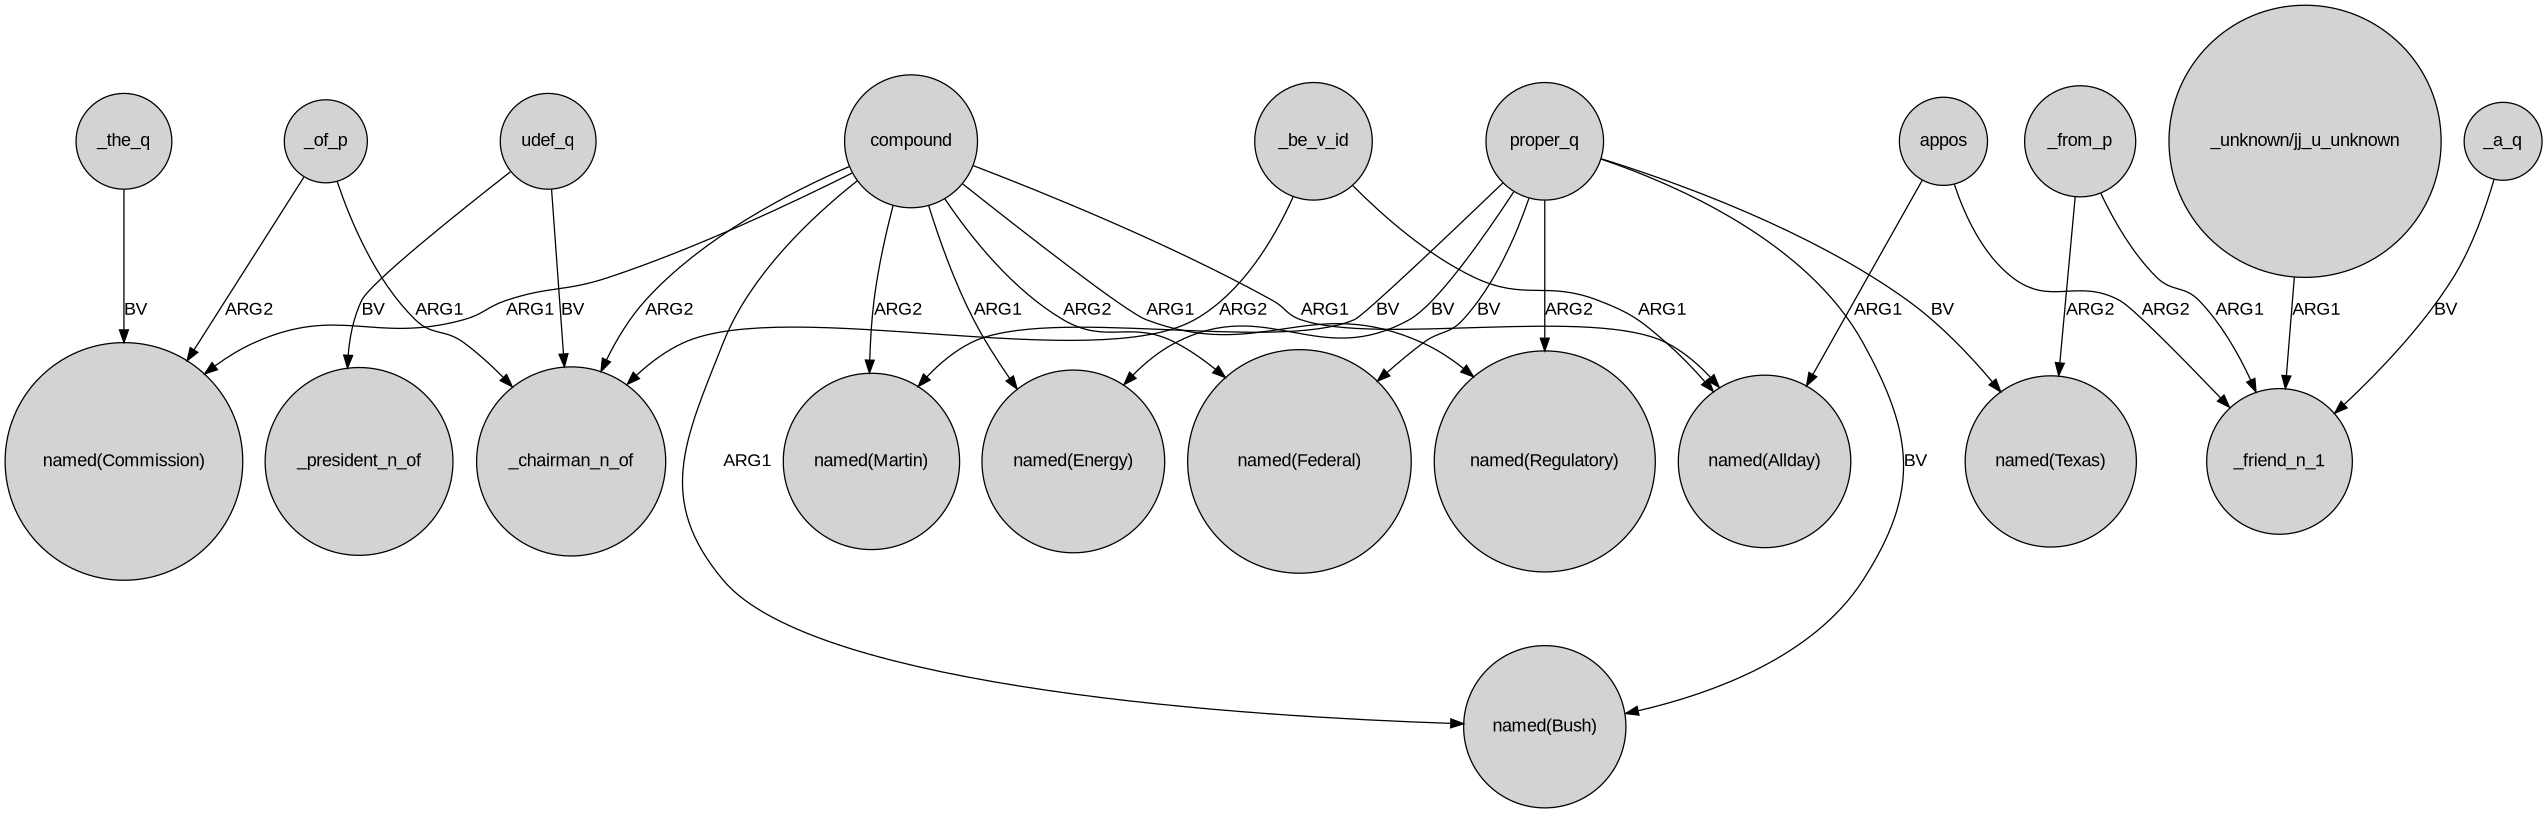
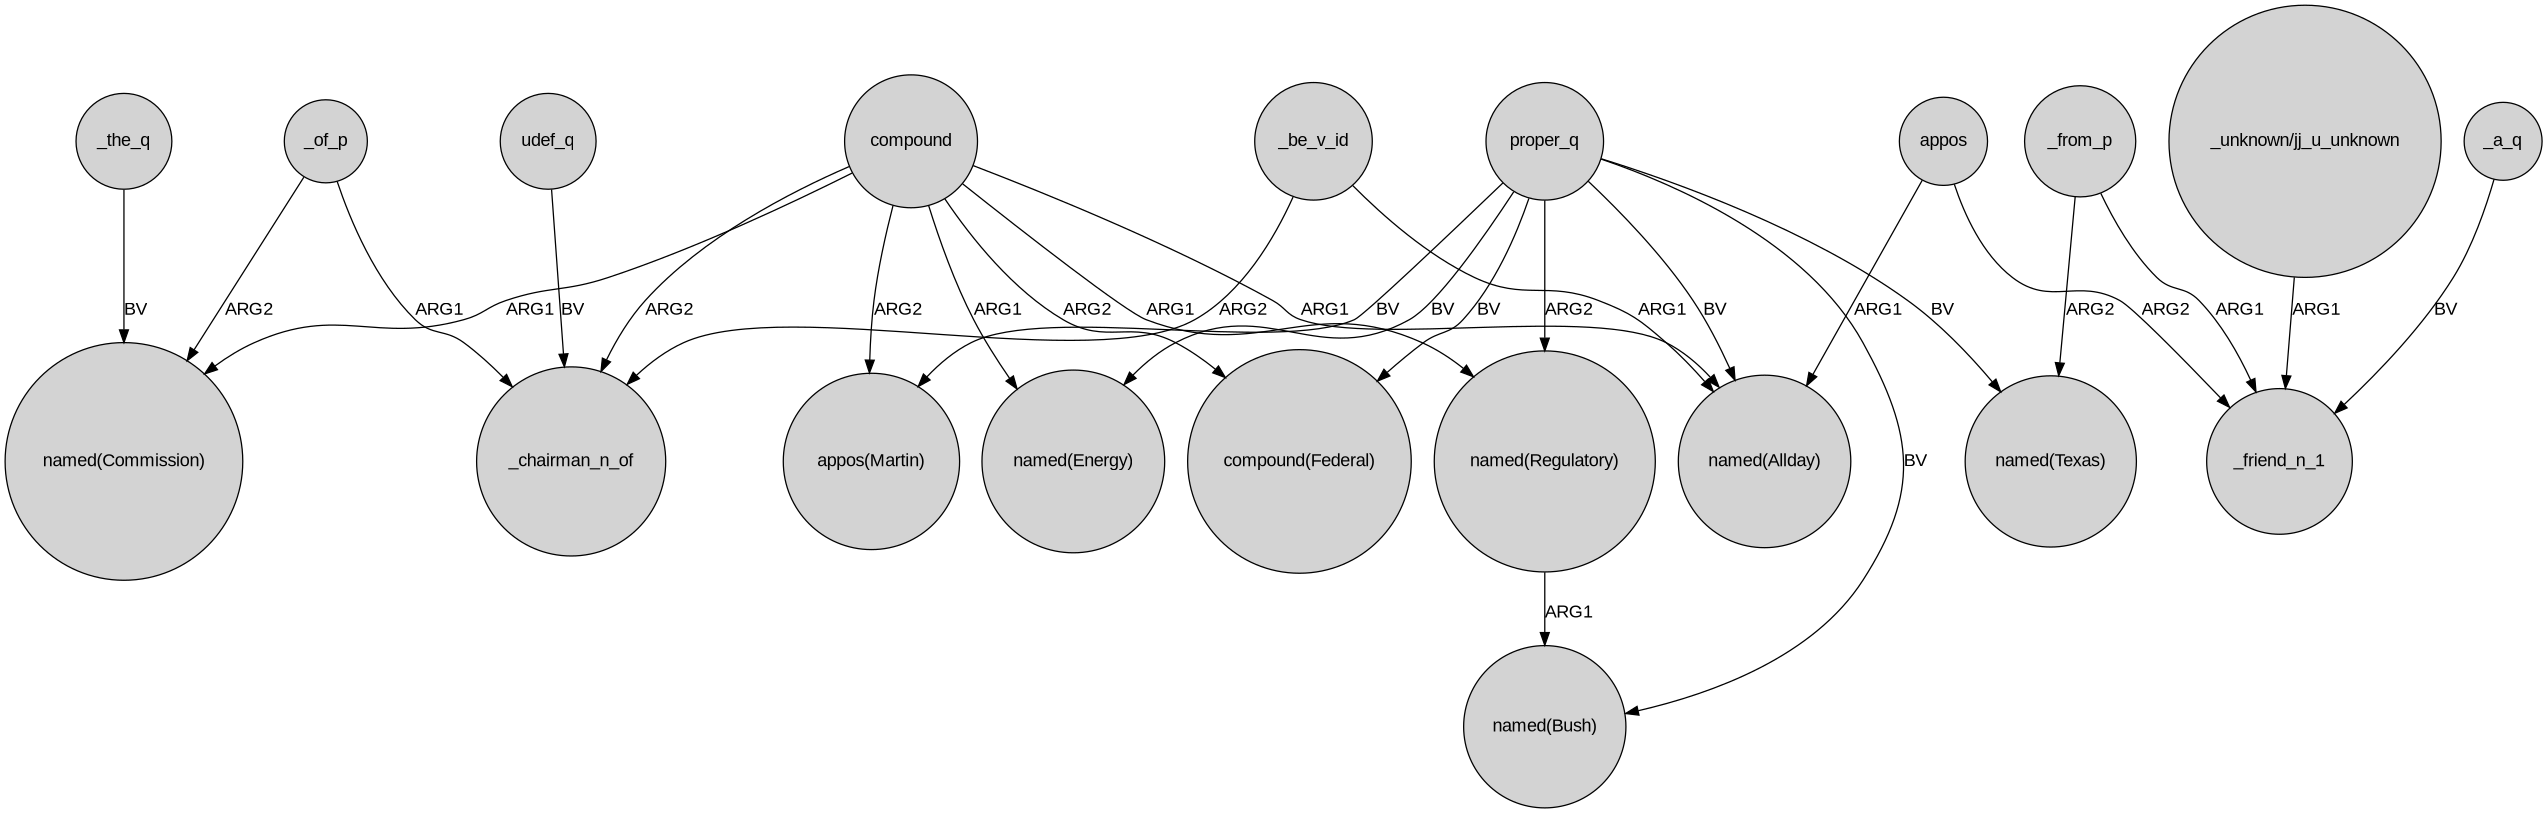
  digraph {
    fontname="Liberation Sans"
    node [fontname="Liberation Sans" shape=circle style=filled]
    edge [fontname="Liberation Sans"]
    compound
    "named(Allday)"
    "named(Commission)"
    "named(Bush)"
-   "named(Martin)"
+   "named(Martin)" [label="appos(Martin)"]
    "named(Energy)"
-   "named(Federal)"
+   "named(Federal)" [label="compound(Federal)"]
    "named(Regulatory)"
    _chairman_n_of
    _be_v_id
    appos
    _friend_n_1
    n13 [label="_unknown/jj_u_unknown"]
    _of_p
    proper_q
    "named(Texas)"
    _from_p
    udef_q
-   _president_n_of
    _a_q
    _the_q
    compound -> "named(Allday)" [label=ARG1]
    compound -> "named(Commission)" [label=ARG1]
-   compound -> "named(Bush)" [label=ARG1]
+   "named(Regulatory)" -> "named(Bush)" [label=ARG1]
    compound -> "named(Martin)" [label=ARG2]
    compound -> "named(Energy)" [label=ARG1]
    compound -> "named(Federal)" [label=ARG2]
    compound -> "named(Regulatory)" [label=ARG1]
    compound -> _chairman_n_of [label=ARG2]
    _be_v_id -> "named(Allday)" [label=ARG1]
    _be_v_id -> _chairman_n_of [label=ARG2]
    appos -> "named(Allday)" [label=ARG1]
    appos -> _friend_n_1 [label=ARG2]
    n13 -> _friend_n_1 [label=ARG1]
    _of_p -> "named(Commission)" [label=ARG2]
    _of_p -> _chairman_n_of [label=ARG1]
+   proper_q -> "named(Allday)" [label=BV]
    proper_q -> "named(Bush)" [label=BV]
    proper_q -> "named(Martin)" [label=BV]
    proper_q -> "named(Energy)" [label=BV]
    proper_q -> "named(Federal)" [label=BV]
    proper_q -> "named(Regulatory)" [label=ARG2]
    proper_q -> "named(Texas)" [label=BV]
    _from_p -> _friend_n_1 [label=ARG1]
    _from_p -> "named(Texas)" [label=ARG2]
    udef_q -> _chairman_n_of [label=BV]
-   udef_q -> _president_n_of [label=BV]
    _a_q -> _friend_n_1 [label=BV]
    _the_q -> "named(Commission)" [label=BV]
  }
